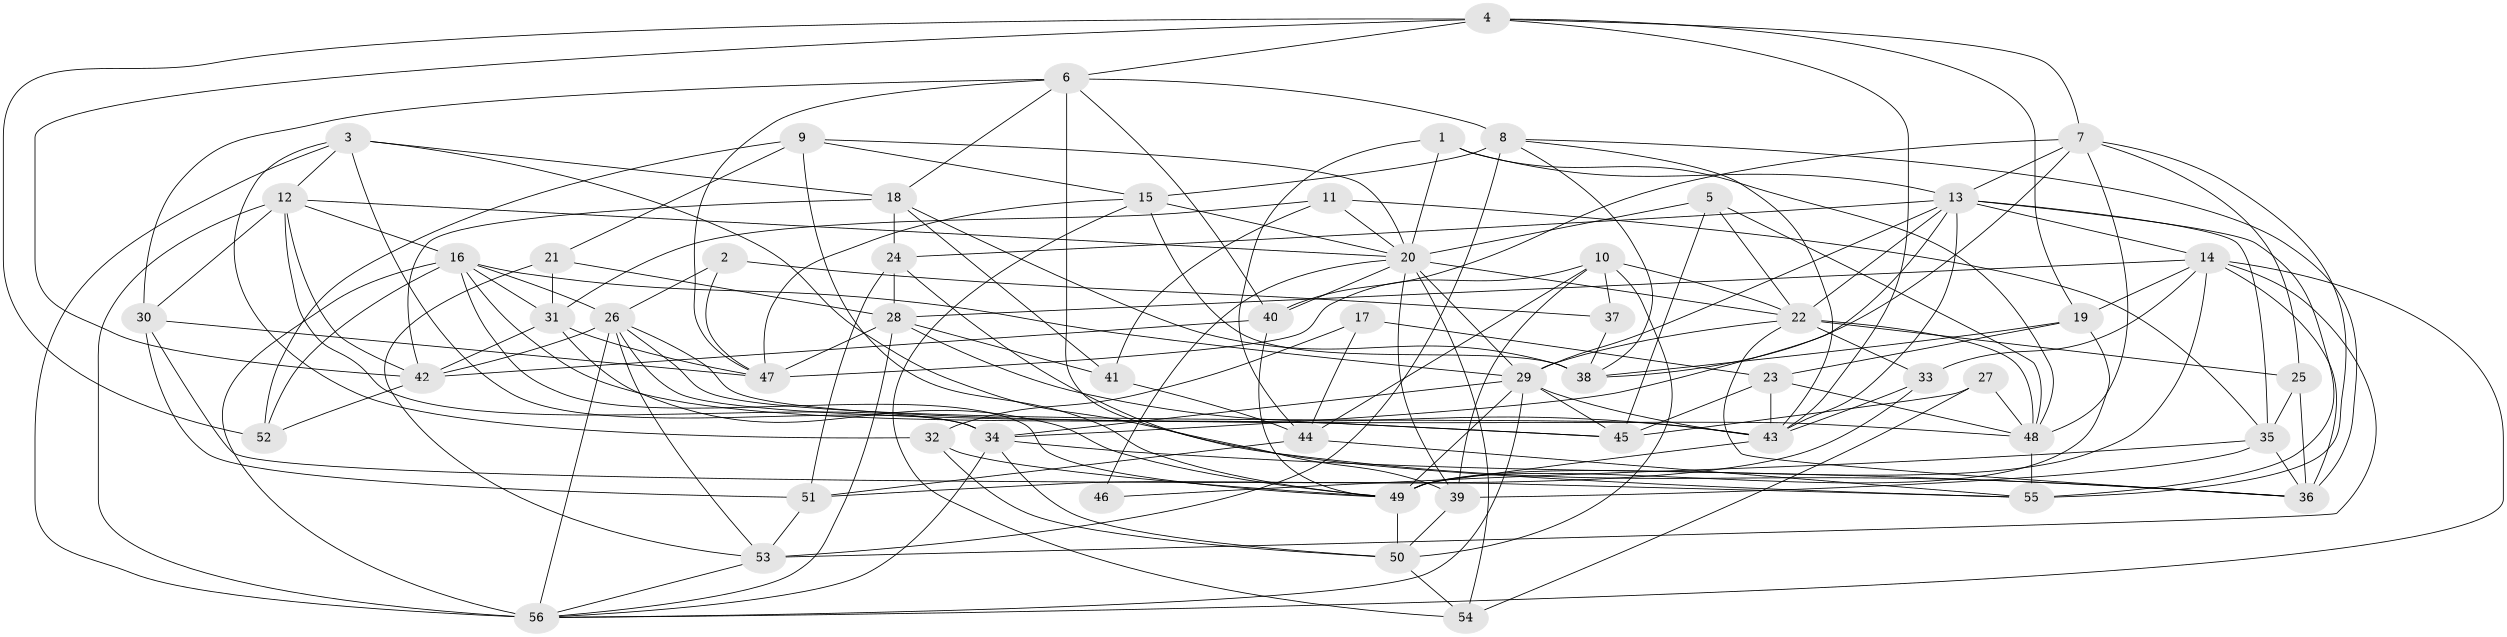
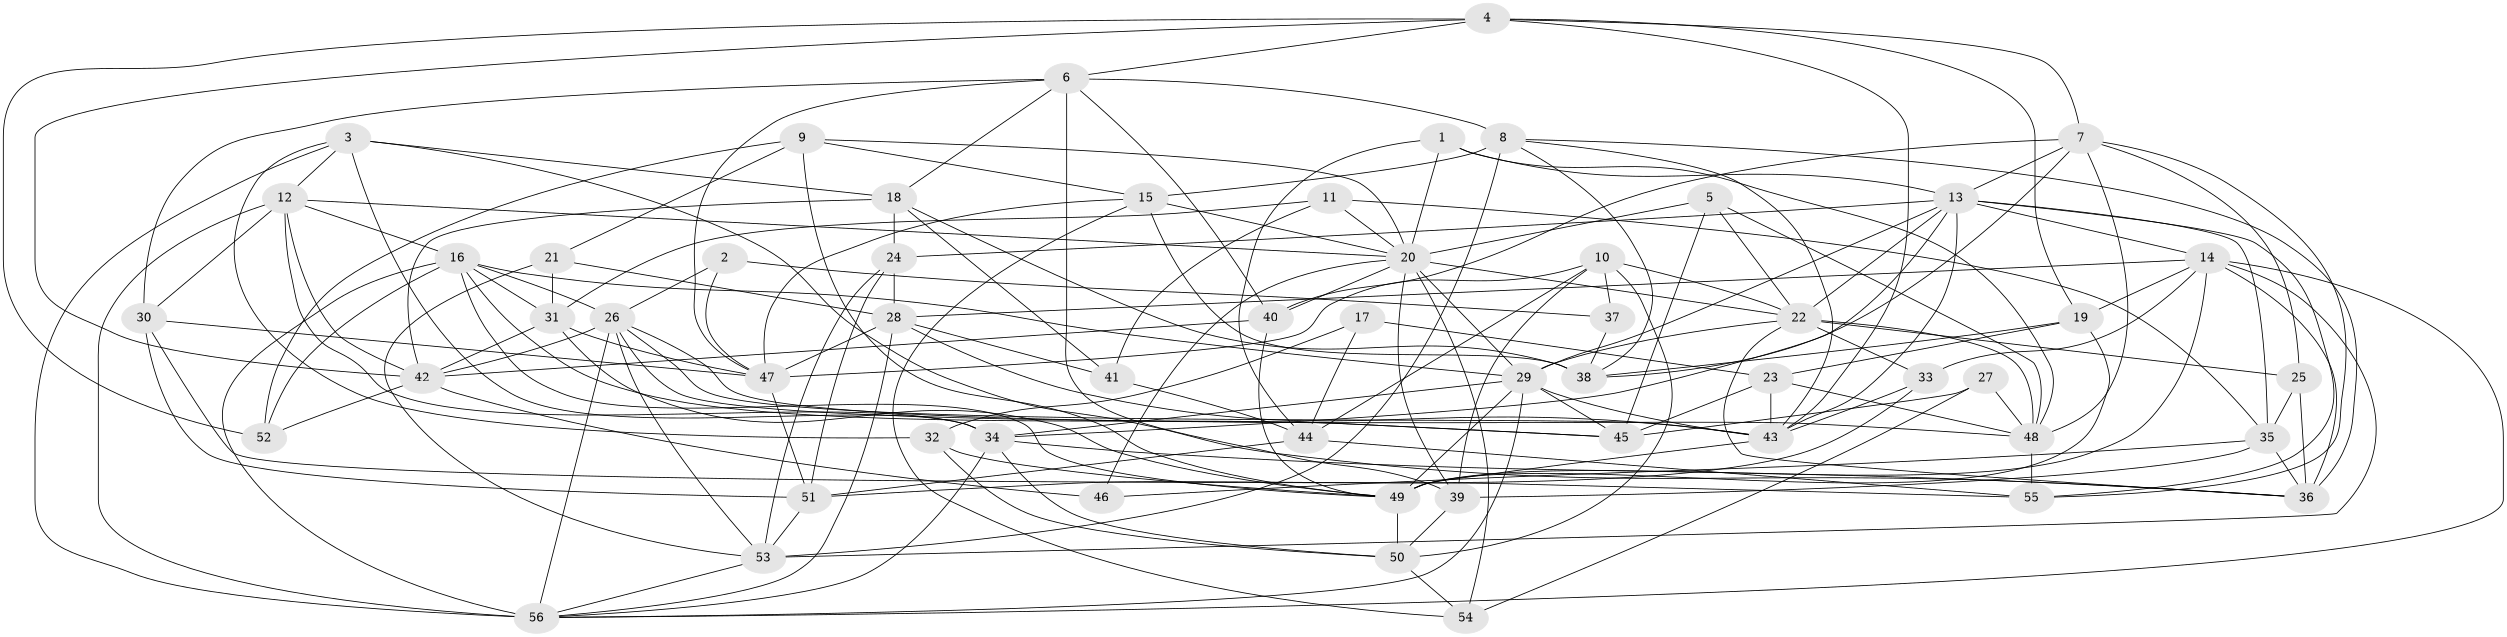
  graph {
    node [color=gray90 style=filled]
    edge [weight=1.0]
    1
    13
    20
    44
    48
    34
    43
    22
    55
    35
    14
    24
    29
    39
    40
    54
    46
    51
    53
    56
    2
    26
    37
    47
    42
    45
    38
    3
    12
    18
    32
    36
    30
    16
    41
    49
    50
    4
    6
    7
    19
    52
    8
    25
    23
    5
    33
    15
    9
    21
    31
    28
    10
    11
    17
    27
    1 -- 13
    1 -- 20
    1 -- 44
    1 -- 48
    13 -- 34
    13 -- 43
    13 -- 22 [weight=2.0]
    13 -- 55 [weight=2.0]
    13 -- 35
    13 -- 14
    13 -- 24
    13 -- 29
    20 -- 22
    20 -- 29 [weight=2.0]
    20 -- 39
    20 -- 40
    20 -- 54
    20 -- 46
    44 -- 55
    44 -- 51
    48 -- 55
    34 -- 56
    34 -- 36
    34 -- 50
    43 -- 49
    22 -- 48
    22 -- 29
    22 -- 36
    22 -- 25
    22 -- 33
    35 -- 39
    35 -- 46
    35 -- 36
    14 -- 53
    14 -- 56
    14 -- 36
    14 -- 49
    14 -- 19
    14 -- 33
    14 -- 28
    24 -- 51
-   24 -- 55
+   24 -- 53
    24 -- 28 [weight=2.0]
    29 -- 34
    29 -- 43
    29 -- 56
    29 -- 45 [weight=2.0]
    29 -- 49
    39 -- 50
    40 -- 42
    40 -- 49
    51 -- 53 [weight=2.0]
    53 -- 56
    2 -- 26
    2 -- 37
    2 -- 47
    26 -- 48
    26 -- 43
    26 -- 53
    26 -- 56
    26 -- 42 [weight=2.0]
    26 -- 45
    37 -- 38
+   47 -- 51
+   42 -- 46
    42 -- 52
    3 -- 34
    3 -- 56
    3 -- 12
    3 -- 18 [weight=2.0]
    3 -- 32
    3 -- 36
    12 -- 20
    12 -- 34
    12 -- 56
    12 -- 42
    12 -- 30
    12 -- 16
    18 -- 24
    18 -- 42
    18 -- 38
    18 -- 41
    32 -- 49
    32 -- 50 [weight=2.0]
    30 -- 55
    30 -- 51 [weight=2.0]
    30 -- 47
    16 -- 29
    16 -- 56 [weight=2.0]
    16 -- 26
    16 -- 45
    16 -- 49
    16 -- 52 [weight=2.0]
    16 -- 31
    41 -- 44 [weight=2.0]
    49 -- 50
    50 -- 54
    4 -- 43
    4 -- 42
    4 -- 6
    4 -- 7
    4 -- 19
    4 -- 52
    6 -- 39
    6 -- 40
    6 -- 47
    6 -- 18
    6 -- 30
    6 -- 8
    7 -- 13
    7 -- 48
    7 -- 55
    7 -- 40
    7 -- 38
    7 -- 25
    19 -- 38
    19 -- 49
    19 -- 23
    8 -- 43
    8 -- 53 [weight=2.0]
    8 -- 38
    8 -- 36
    8 -- 15
    25 -- 35
    25 -- 36 [weight=2.0]
    23 -- 48
    23 -- 43
    23 -- 45
    5 -- 20
    5 -- 48
    5 -- 22
    5 -- 45
    33 -- 43
    33 -- 51
    15 -- 20
    15 -- 54
    15 -- 47
    15 -- 38
    9 -- 20
    9 -- 49
    9 -- 52
    9 -- 15
    9 -- 21
    21 -- 53 [weight=3.0]
    21 -- 31 [weight=2.0]
    21 -- 28 [weight=2.0]
    31 -- 47
    31 -- 42 [weight=2.0]
    31 -- 49
    28 -- 43 [weight=2.0]
    28 -- 56
    28 -- 47 [weight=2.0]
    28 -- 41
    10 -- 44
    10 -- 22
    10 -- 39
    10 -- 37
    10 -- 47
    10 -- 50
    11 -- 20
    11 -- 35
    11 -- 41
    11 -- 31
    17 -- 44
    17 -- 32
    17 -- 23
    27 -- 48
    27 -- 54
    27 -- 45 [weight=2.0]
  }
